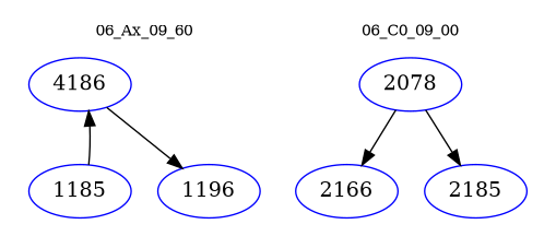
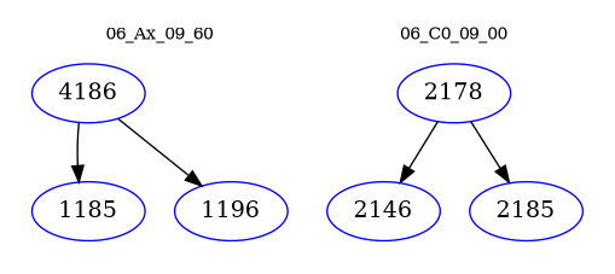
  digraph {
    node [color=blue]
    edge [color=black]
    n1 [label=4186]
    n2 [label=1185]
    n3 [label=1196]
-   n4 [label=2078]
-   n5 [label=2166]
+   n4 [label=2178]
+   n5 [label=2146]
    n6 [label=2185]
    subgraph cluster_1 {
      color=white
      fontsize=10
      label="06_Ax_09_60"
      n1
      n2
      n3
    }
    subgraph cluster_2 {
      color=white
      fontsize=10
      label="06_C0_09_00"
      n4
      n5
      n6
    }
-   n2 -> n1
+   n1 -> n2
    n1 -> n3
    n4 -> n5
    n4 -> n6
  }
